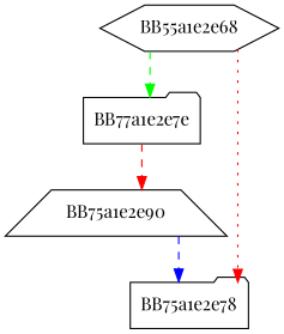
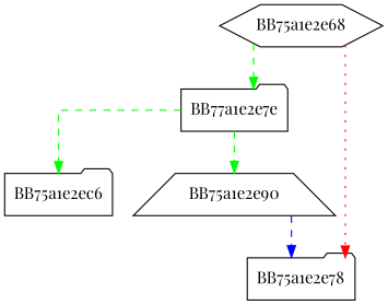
  digraph {
    fontname="Playfair Display"
    splines=ortho
    node [fontname="Playfair Display" shape=folder]
    edge [color=green fontname="Playfair Display" style=dashed]
    n1 [label=BB77a1e2e7e]
-   BB75a1e2e68 [shape=hexagon label=BB55a1e2e68]
+   BB75a1e2e68 [shape=hexagon]
    BB75a1e2e78
+   BB75a1e2ec6
    BB75a1e2e90 [shape=trapezium]
-   n1 -> BB75a1e2e90 [color=red]
+   n1 -> BB75a1e2ec6
+   n1 -> BB75a1e2e90
    BB75a1e2e68 -> n1
    BB75a1e2e68 -> BB75a1e2e78 [color=red style=dotted]
    BB75a1e2e90 -> BB75a1e2e78 [color=blue]
  }
